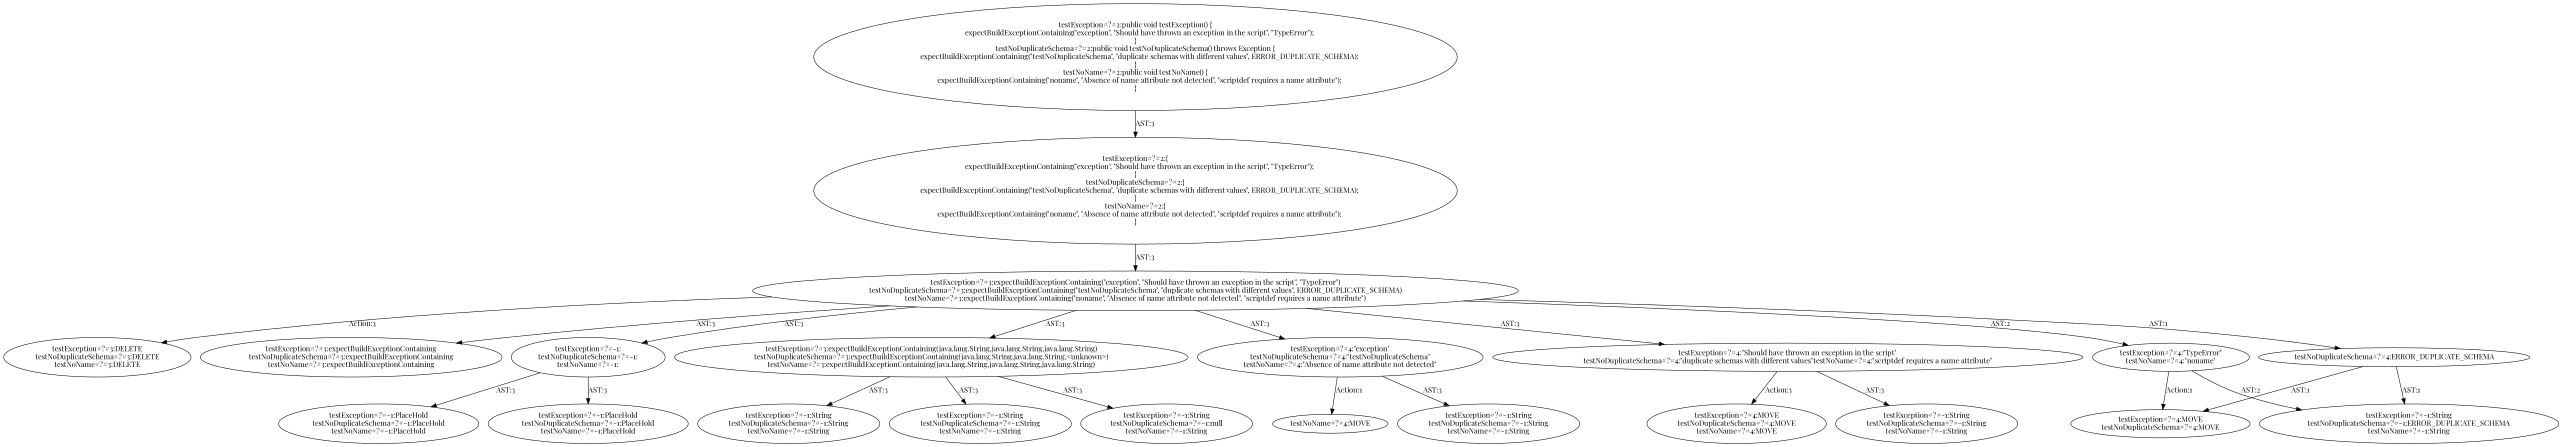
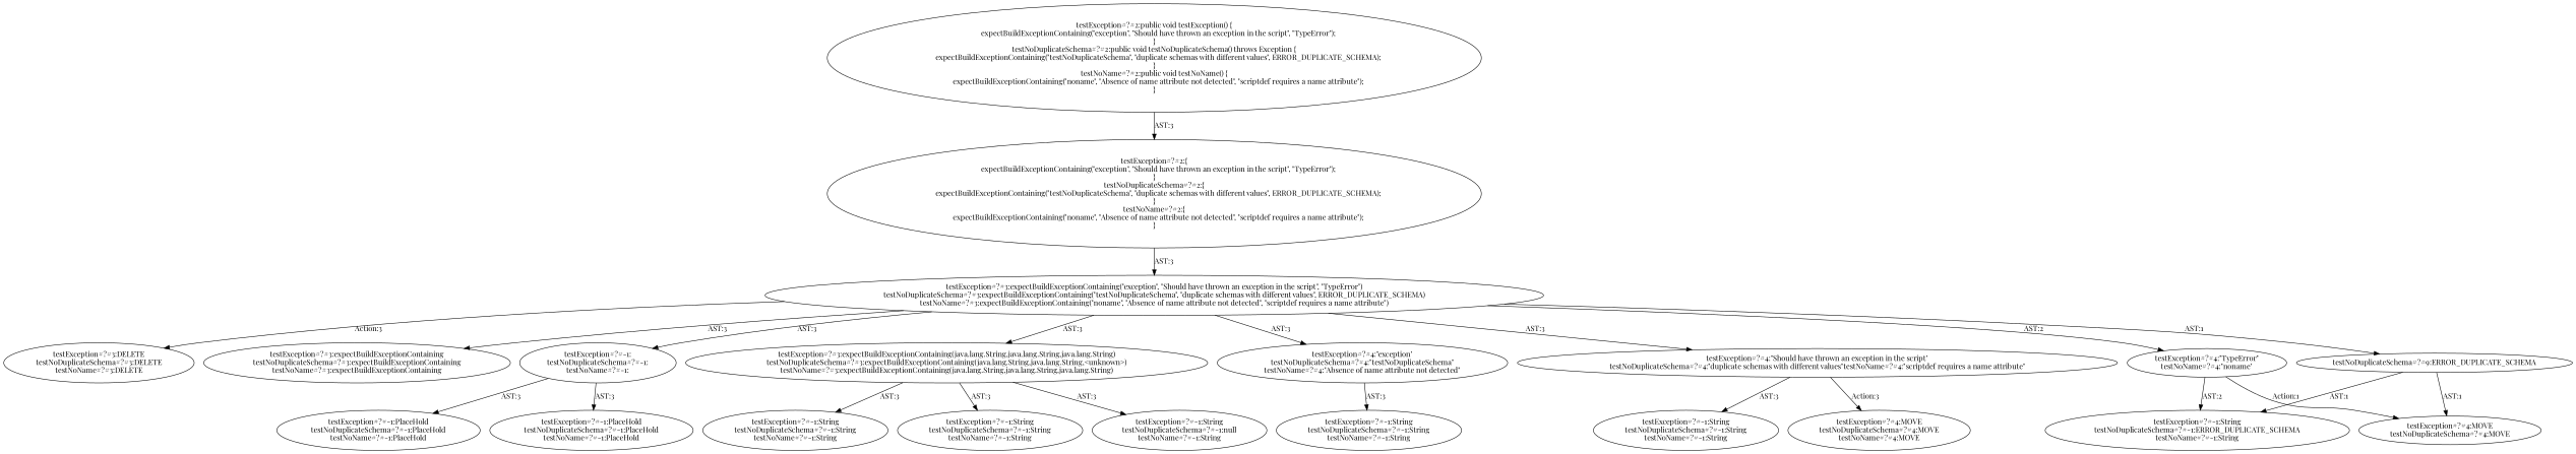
  digraph {
    fontname="Playfair Display"
    node [fontname="Playfair Display" shape=ellipse]
    edge [fontname="Playfair Display"]
    n1 [label="testException#?#3:DELETE\ntestNoDuplicateSchema#?#3:DELETE\ntestNoName#?#3:DELETE"]
    n2 [label="testException#?#3:expectBuildExceptionContaining(\"exception\", \"Should have thrown an exception in the script\", \"TypeError\")\ntestNoDuplicateSchema#?#3:expectBuildExceptionContaining(\"testNoDuplicateSchema\", \"duplicate schemas with different values\", ERROR_DUPLICATE_SCHEMA)\ntestNoName#?#3:expectBuildExceptionContaining(\"noname\", \"Absence of name attribute not detected\", \"scriptdef requires a name attribute\")"]
    n3 [label="testException#?#3:expectBuildExceptionContaining\ntestNoDuplicateSchema#?#3:expectBuildExceptionContaining\ntestNoName#?#3:expectBuildExceptionContaining"]
    n4 [label="testException#?#-1:\ntestNoDuplicateSchema#?#-1:\ntestNoName#?#-1:"]
    n5 [label="testException#?#3:expectBuildExceptionContaining(java.lang.String,java.lang.String,java.lang.String)\ntestNoDuplicateSchema#?#3:expectBuildExceptionContaining(java.lang.String,java.lang.String,<unknown>)\ntestNoName#?#3:expectBuildExceptionContaining(java.lang.String,java.lang.String,java.lang.String)"]
    n6 [label="testException#?#4:\"exception\"\ntestNoDuplicateSchema#?#4:\"testNoDuplicateSchema\"\ntestNoName#?#4:\"Absence of name attribute not detected\""]
    n7 [label="testException#?#4:\"Should have thrown an exception in the script\"\ntestNoDuplicateSchema#?#4:\"duplicate schemas with different values\"testNoName#?#4:\"scriptdef requires a name attribute\""]
    n8 [label="testException#?#4:\"TypeError\"\ntestNoName#?#4:\"noname\""]
-   n9 [label="testNoDuplicateSchema#?#4:ERROR_DUPLICATE_SCHEMA"]
+   n9 [label="testNoDuplicateSchema#?#9:ERROR_DUPLICATE_SCHEMA"]
    n10 [label="testException#?#-1:PlaceHold\ntestNoDuplicateSchema#?#-1:PlaceHold\ntestNoName#?#-1:PlaceHold"]
    n11 [label="testException#?#-1:PlaceHold\ntestNoDuplicateSchema#?#-1:PlaceHold\ntestNoName#?#-1:PlaceHold"]
    n12 [label="testException#?#-1:String\ntestNoDuplicateSchema#?#-1:String\ntestNoName#?#-1:String"]
    n13 [label="testException#?#-1:String\ntestNoDuplicateSchema#?#-1:String\ntestNoName#?#-1:String"]
    n14 [label="testException#?#-1:String\ntestNoDuplicateSchema#?#-1:null\ntestNoName#?#-1:String"]
    n15 [label="testException#?#-1:String\ntestNoDuplicateSchema#?#-1:String\ntestNoName#?#-1:String"]
-   n16 [label="testNoName#?#4:MOVE"]
    n17 [label="testException#?#-1:String\ntestNoDuplicateSchema#?#-1:String\ntestNoName#?#-1:String"]
    n18 [label="testException#?#4:MOVE\ntestNoDuplicateSchema#?#4:MOVE\ntestNoName#?#4:MOVE"]
    n19 [label="testException#?#-1:String\ntestNoDuplicateSchema#?#-1:ERROR_DUPLICATE_SCHEMA\ntestNoName#?#-1:String"]
    n20 [label="testException#?#4:MOVE\ntestNoDuplicateSchema#?#4:MOVE"]
    n21 [label="testException#?#2:\{\n    expectBuildExceptionContaining(\"exception\", \"Should have thrown an exception in the script\", \"TypeError\");\n\}\ntestNoDuplicateSchema#?#2:\{\n    expectBuildExceptionContaining(\"testNoDuplicateSchema\", \"duplicate schemas with different values\", ERROR_DUPLICATE_SCHEMA);\n\}\ntestNoName#?#2:\{\n    expectBuildExceptionContaining(\"noname\", \"Absence of name attribute not detected\", \"scriptdef requires a name attribute\");\n\}"]
    n22 [label="testException#?#2:public void testException() \{\n    expectBuildExceptionContaining(\"exception\", \"Should have thrown an exception in the script\", \"TypeError\");\n\}\ntestNoDuplicateSchema#?#2:public void testNoDuplicateSchema() throws Exception \{\n    expectBuildExceptionContaining(\"testNoDuplicateSchema\", \"duplicate schemas with different values\", ERROR_DUPLICATE_SCHEMA);\n\}\ntestNoName#?#2:public void testNoName() \{\n    expectBuildExceptionContaining(\"noname\", \"Absence of name attribute not detected\", \"scriptdef requires a name attribute\");\n\}"]
    n2 -> n1 [label="Action:3"]
    n2 -> n3 [label="AST:3"]
    n2 -> n4 [label="AST:3"]
    n2 -> n5 [label="AST:3"]
    n2 -> n6 [label="AST:3"]
    n2 -> n7 [label="AST:3"]
    n2 -> n8 [label="AST:2"]
    n2 -> n9 [label="AST:1"]
    n4 -> n10 [label="AST:3"]
    n4 -> n11 [label="AST:3"]
    n5 -> n12 [label="AST:3"]
    n5 -> n13 [label="AST:3"]
    n5 -> n14 [label="AST:3"]
    n6 -> n15 [label="AST:3"]
-   n6 -> n16 [label="Action:1"]
    n7 -> n17 [label="AST:3"]
    n7 -> n18 [label="Action:3"]
    n8 -> n19 [label="AST:2"]
    n8 -> n20 [label="Action:1"]
    n9 -> n19 [label="AST:1"]
    n9 -> n20 [label="AST:1"]
    n21 -> n2 [label="AST:3"]
    n22 -> n21 [label="AST:3"]
  }
